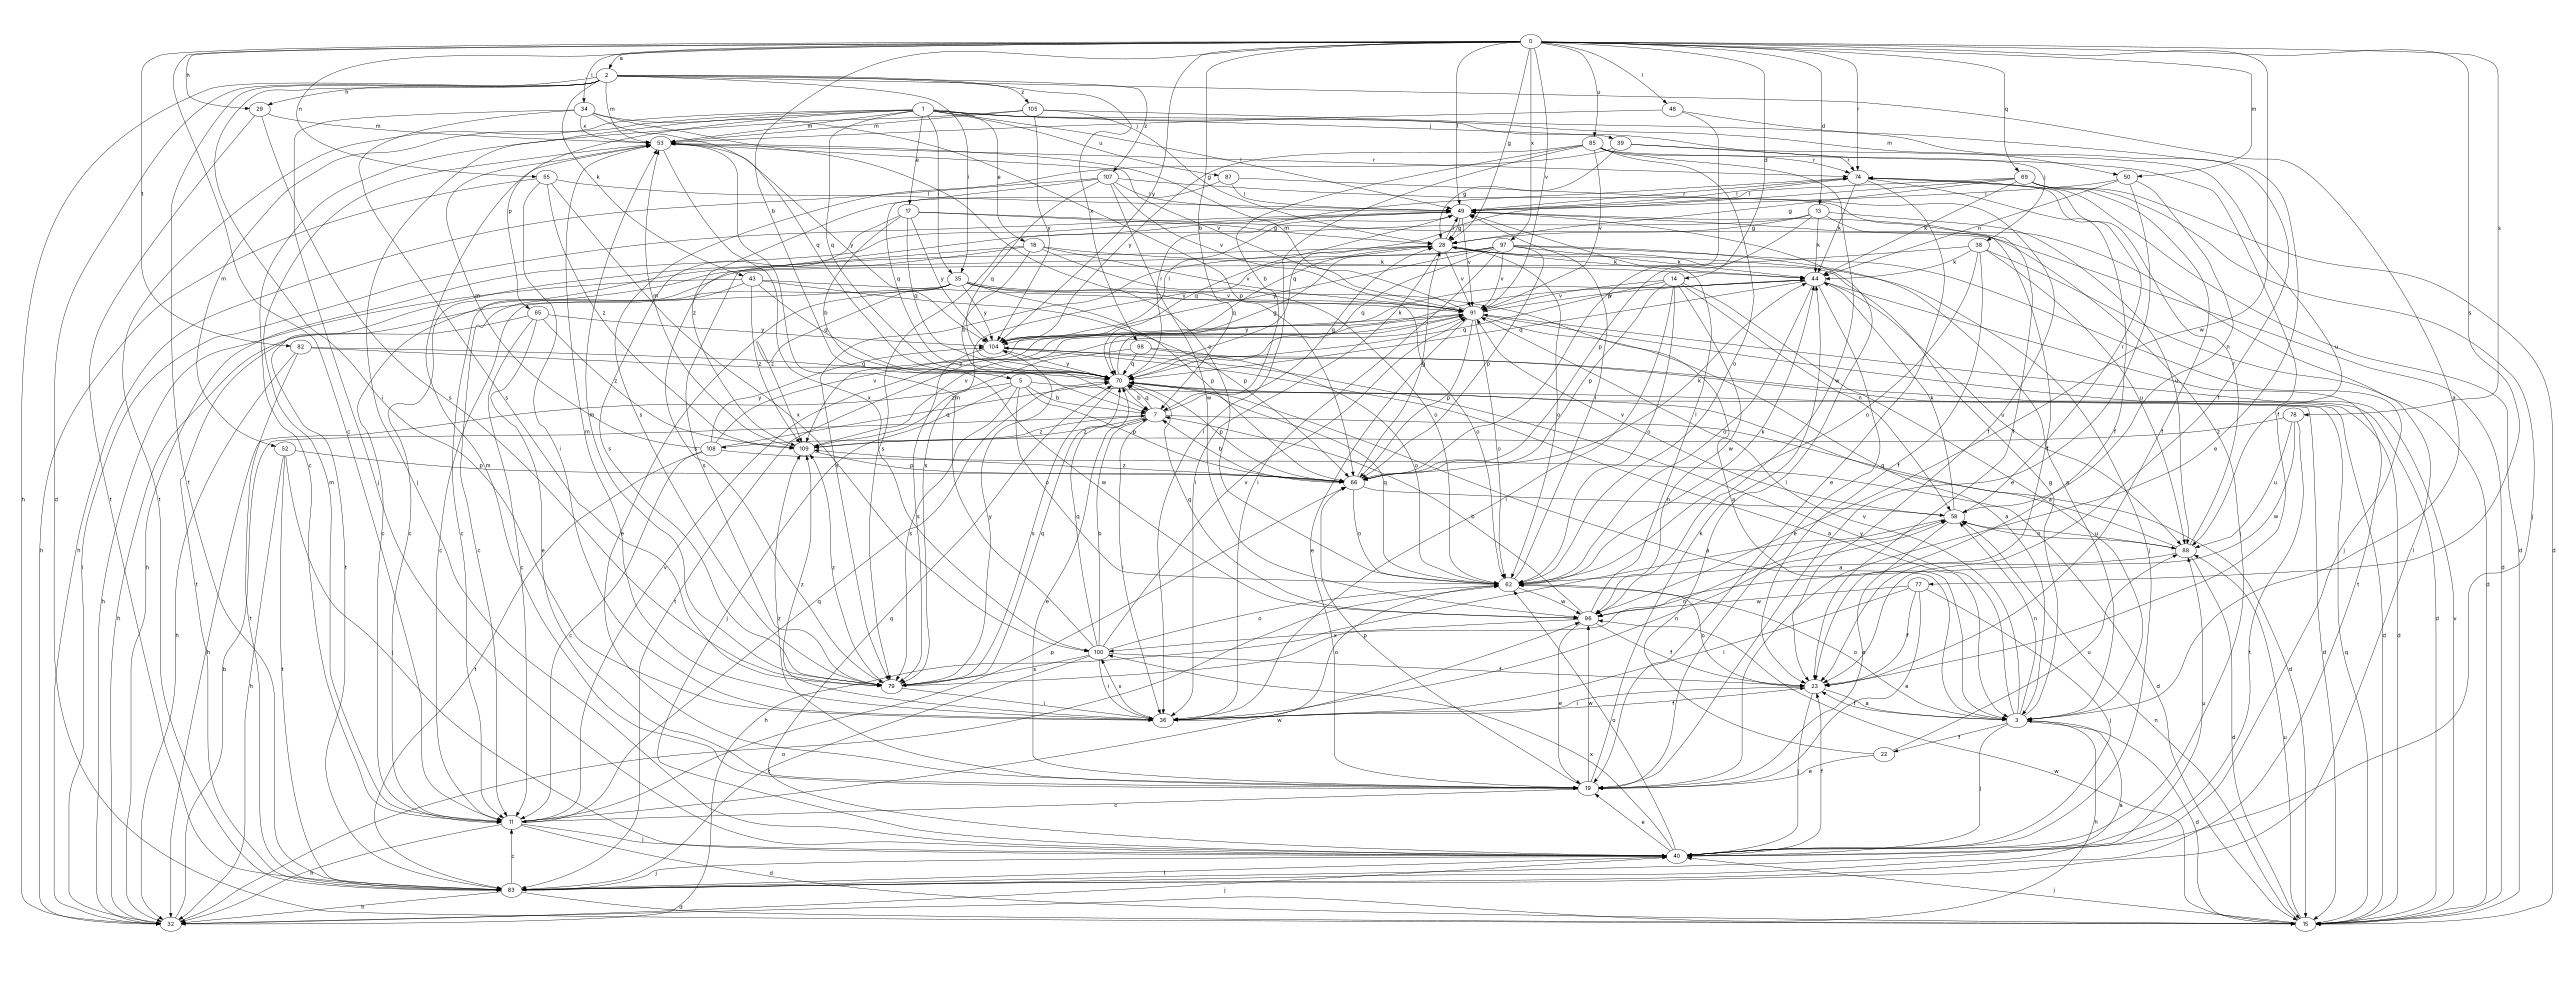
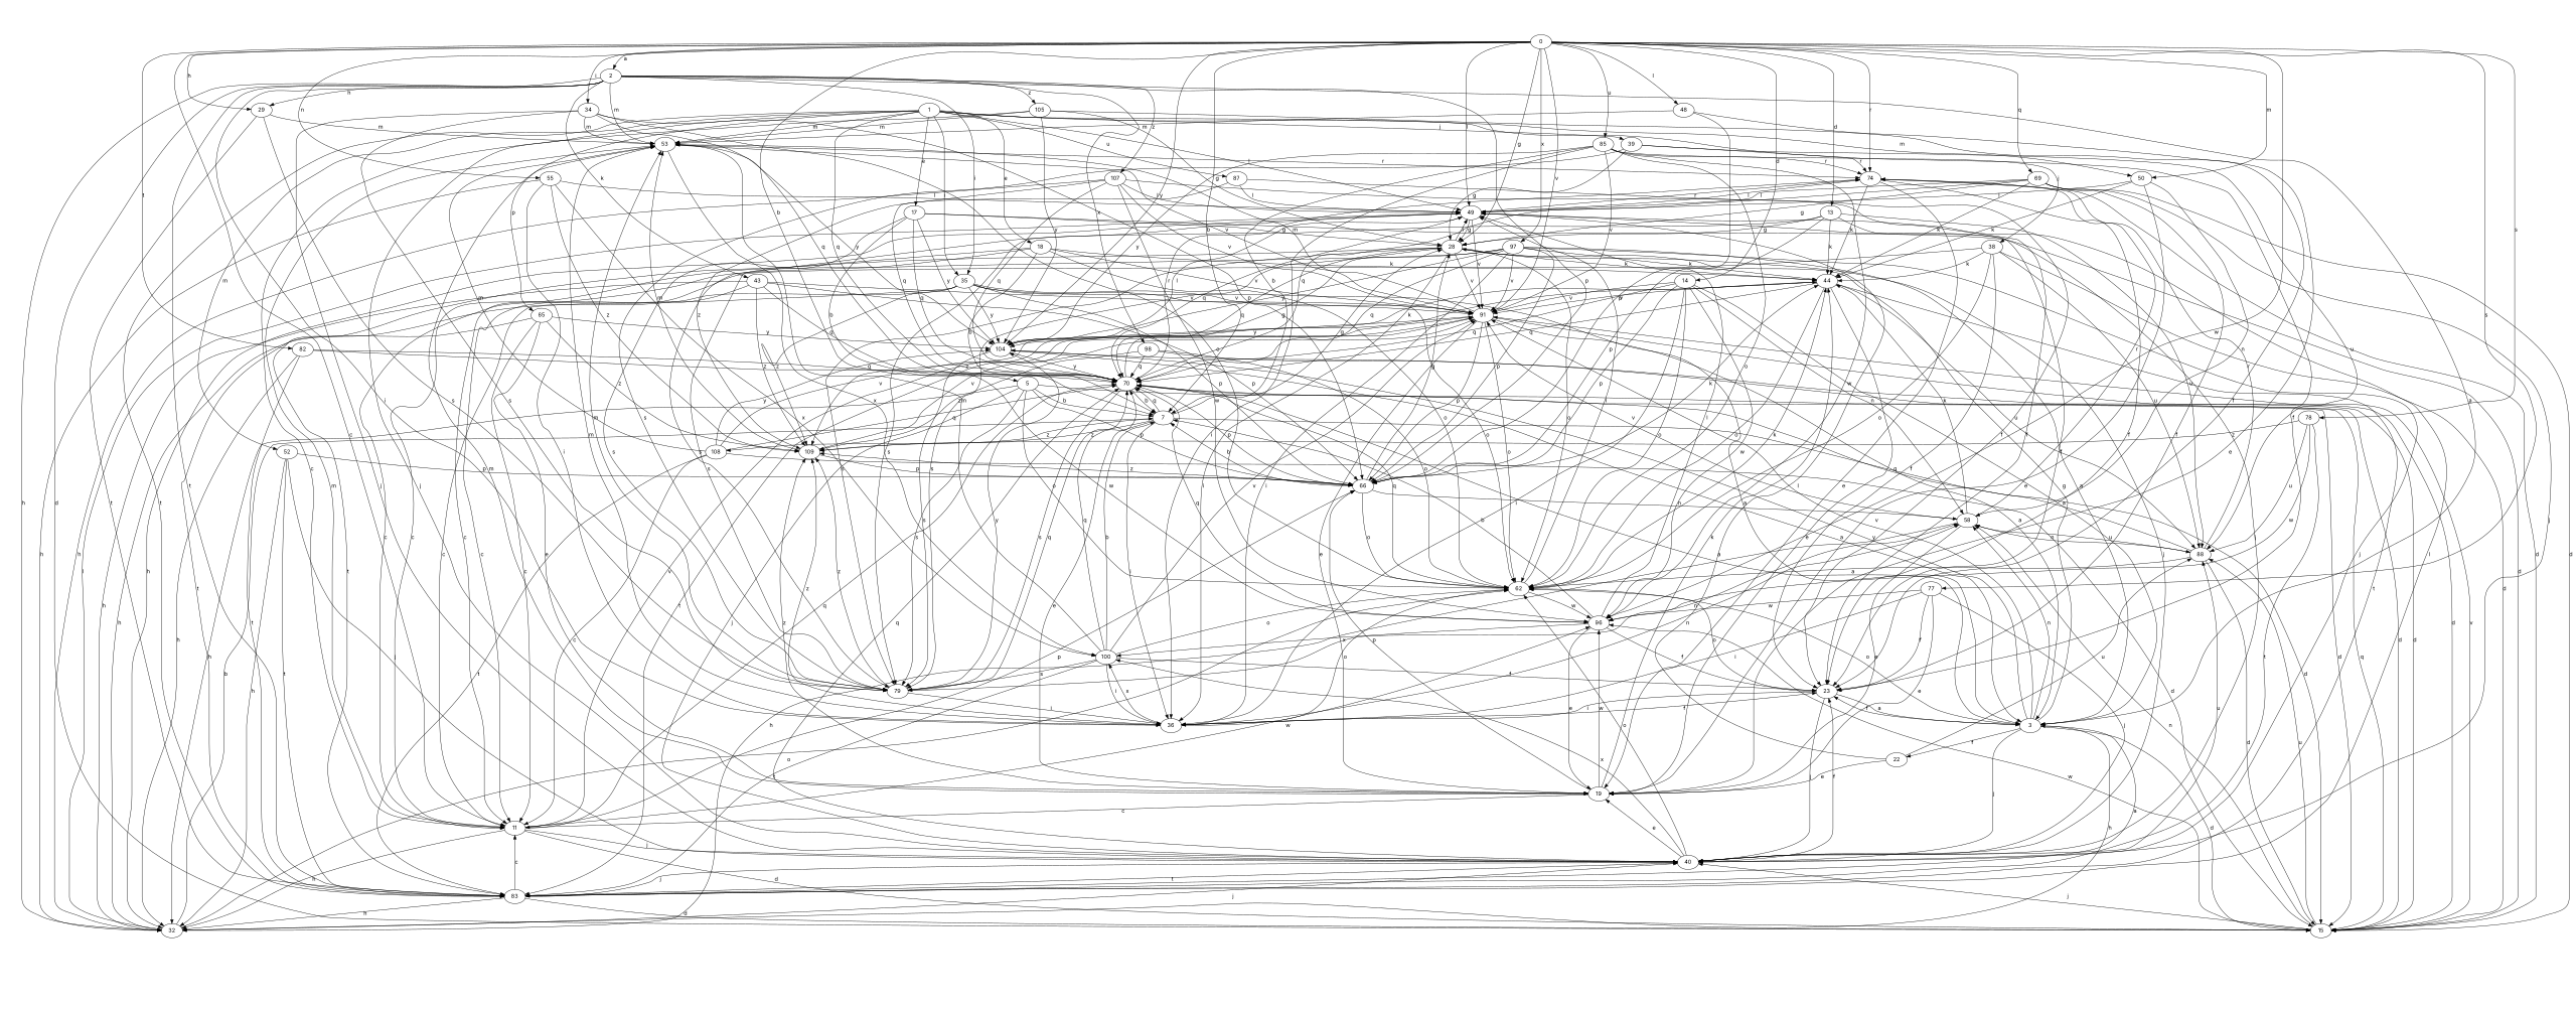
  strict digraph {
    fontname=Inter
    node [fontname=Inter]
    edge [fontname=Inter]
    0
    2
    5
    7
    11
    13
    14
    28
    29
    34
    48
    49
    50
    55
    69
    74
    77
    78
    82
    85
    91
    96
    97
    104
    35
    53
    83
    3
    15
    32
    36
    43
    66
    98
    105
    107
    40
    62
    79
    70
    19
    108
    109
    23
    44
    88
    58
    100
    1
    17
    18
    38
    39
    52
    65
    87
    22
    0 -> 2 [label=a]
    0 -> 5 [label=b]
    0 -> 7 [label=b]
    0 -> 11 [label=c]
    0 -> 13 [label=d]
    0 -> 14 [label=d]
    0 -> 28 [label=g]
    0 -> 29 [label=h]
    0 -> 34 [label=i]
    0 -> 48 [label=l]
    0 -> 49 [label=l]
    0 -> 50 [label=m]
    0 -> 55 [label=n]
    0 -> 69 [label=q]
    0 -> 74 [label=r]
    0 -> 77 [label=s]
    0 -> 78 [label=s]
    0 -> 82 [label=t]
    0 -> 85 [label=u]
    0 -> 91 [label=v]
    0 -> 96 [label=w]
    0 -> 97 [label=x]
    0 -> 104 [label=y]
    2 -> 29 [label=h]
    2 -> 35 [label=i]
    2 -> 53 [label=m]
    2 -> 83 [label=t]
    2 -> 3 [label=a]
    2 -> 15 [label=d]
    2 -> 32 [label=h]
    2 -> 36 [label=i]
    2 -> 43 [label=k]
+   2 -> 66 [label=p]
    2 -> 98 [label=x]
    2 -> 105 [label=z]
    2 -> 107 [label=z]
    5 -> 7 [label=b]
    5 -> 15 [label=d]
    5 -> 32 [label=h]
    5 -> 66 [label=p]
    5 -> 40 [label=j]
    5 -> 62 [label=o]
    5 -> 79 [label=s]
    7 -> 28 [label=g]
    7 -> 15 [label=d]
    7 -> 36 [label=i]
    7 -> 70 [label=q]
    7 -> 19 [label=e]
    7 -> 108 [label=z]
    7 -> 109 [label=z]
    11 -> 91 [label=v]
    11 -> 96 [label=w]
    11 -> 53 [label=m]
    11 -> 15 [label=d]
    11 -> 32 [label=h]
    11 -> 66 [label=p]
    11 -> 40 [label=j]
    11 -> 70 [label=q]
    13 -> 28 [label=g]
    13 -> 66 [label=p]
    13 -> 79 [label=s]
    13 -> 23 [label=f]
    13 -> 44 [label=k]
    13 -> 88 [label=u]
    14 -> 91 [label=v]
    14 -> 96 [label=w]
    14 -> 3 [label=a]
    14 -> 36 [label=i]
    14 -> 66 [label=p]
    14 -> 62 [label=o]
    14 -> 70 [label=q]
    14 -> 58 [label=n]
    28 -> 49 [label=l]
    28 -> 91 [label=v]
    28 -> 83 [label=t]
    28 -> 36 [label=i]
    28 -> 40 [label=j]
    28 -> 62 [label=o]
    28 -> 79 [label=s]
    28 -> 70 [label=q]
    28 -> 44 [label=k]
    29 -> 53 [label=m]
    29 -> 83 [label=t]
    29 -> 79 [label=s]
-   34 -> 53 [label=x]
+   34 -> 53 [label=m]
    34 -> 66 [label=p]
    34 -> 40 [label=j]
    34 -> 62 [label=o]
    34 -> 79 [label=s]
    34 -> 70 [label=q]
-   48 -> 53 [label=j]
+   48 -> 53 [label=m]
    48 -> 66 [label=p]
    48 -> 19 [label=e]
    49 -> 28 [label=g]
    49 -> 74 [label=r]
    49 -> 91 [label=v]
    49 -> 32 [label=h]
    49 -> 40 [label=j]
    49 -> 79 [label=s]
    49 -> 70 [label=q]
    50 -> 49 [label=l]
    50 -> 19 [label=e]
-   50 -> 44 [label=n]
+   50 -> 44 [label=k]
    50 -> 58 [label=n]
    55 -> 49 [label=l]
    55 -> 32 [label=h]
    55 -> 36 [label=i]
    55 -> 109 [label=z]
    55 -> 100 [label=x]
    69 -> 28 [label=g]
    69 -> 49 [label=l]
    69 -> 15 [label=d]
    69 -> 40 [label=j]
    69 -> 70 [label=q]
    69 -> 23 [label=f]
    69 -> 44 [label=k]
    74 -> 49 [label=l]
    74 -> 15 [label=d]
    74 -> 19 [label=e]
    74 -> 23 [label=f]
    74 -> 44 [label=k]
    77 -> 96 [label=w]
    77 -> 36 [label=i]
    77 -> 40 [label=j]
    77 -> 19 [label=e]
    77 -> 23 [label=f]
    78 -> 96 [label=w]
    78 -> 83 [label=t]
    78 -> 109 [label=z]
    78 -> 88 [label=u]
    82 -> 96 [label=w]
    82 -> 83 [label=t]
    82 -> 32 [label=h]
    82 -> 70 [label=q]
    85 -> 7 [label=b]
    85 -> 74 [label=r]
    85 -> 91 [label=v]
    85 -> 96 [label=w]
    85 -> 104 [label=y]
    85 -> 36 [label=i]
    85 -> 62 [label=o]
    85 -> 23 [label=f]
    91 -> 104 [label=y]
    91 -> 53 [label=m]
    91 -> 83 [label=t]
    91 -> 3 [label=a]
    91 -> 15 [label=d]
    91 -> 66 [label=p]
    91 -> 62 [label=o]
    91 -> 19 [label=e]
    96 -> 7 [label=b]
    96 -> 49 [label=l]
    96 -> 70 [label=q]
    96 -> 19 [label=e]
    96 -> 23 [label=f]
    96 -> 100 [label=x]
    97 -> 11 [label=c]
    97 -> 91 [label=v]
    97 -> 104 [label=y]
    97 -> 3 [label=a]
    97 -> 36 [label=i]
    97 -> 66 [label=p]
    97 -> 40 [label=j]
    97 -> 79 [label=s]
    97 -> 70 [label=q]
    97 -> 44 [label=k]
    104 -> 49 [label=l]
    104 -> 3 [label=a]
    104 -> 15 [label=d]
    104 -> 79 [label=s]
    104 -> 70 [label=y]
    104 -> 44 [label=k]
    35 -> 11 [label=c]
    35 -> 91 [label=v]
    35 -> 104 [label=y]
    35 -> 83 [label=t]
    35 -> 3 [label=a]
    35 -> 66 [label=p]
    35 -> 62 [label=o]
-   35 -> 19 [label=e]
    35 -> 109 [label=z]
    53 -> 74 [label=r]
    53 -> 91 [label=v]
    53 -> 104 [label=y]
    53 -> 100 [label=x]
    83 -> 11 [label=c]
    83 -> 49 [label=l]
    83 -> 3 [label=a]
    83 -> 15 [label=d]
    83 -> 32 [label=h]
    83 -> 40 [label=j]
    3 -> 28 [label=g]
    3 -> 91 [label=v]
    3 -> 104 [label=y]
    3 -> 15 [label=d]
    3 -> 32 [label=h]
    3 -> 40 [label=j]
    3 -> 62 [label=o]
    3 -> 23 [label=f]
    3 -> 58 [label=n]
    3 -> 22 [label=f]
    15 -> 91 [label=v]
    15 -> 96 [label=w]
    15 -> 40 [label=j]
    15 -> 70 [label=q]
    15 -> 88 [label=u]
    15 -> 58 [label=n]
    32 -> 7 [label=b]
    32 -> 49 [label=l]
    32 -> 40 [label=j]
    32 -> 62 [label=o]
    36 -> 53 [label=m]
    36 -> 62 [label=o]
    36 -> 109 [label=z]
    36 -> 23 [label=f]
    36 -> 58 [label=n]
    36 -> 100 [label=x]
    43 -> 11 [label=c]
    43 -> 91 [label=v]
    43 -> 32 [label=h]
    43 -> 66 [label=p]
    43 -> 70 [label=q]
    43 -> 109 [label=z]
    66 -> 7 [label=b]
    66 -> 28 [label=g]
    66 -> 62 [label=o]
    66 -> 109 [label=z]
    66 -> 44 [label=k]
    66 -> 58 [label=n]
    98 -> 15 [label=d]
    98 -> 62 [label=o]
    98 -> 70 [label=q]
    98 -> 109 [label=z]
    105 -> 11 [label=c]
    105 -> 28 [label=g]
    105 -> 104 [label=y]
    105 -> 53 [label=m]
    105 -> 23 [label=f]
    107 -> 49 [label=l]
    107 -> 91 [label=v]
    107 -> 96 [label=w]
    107 -> 32 [label=h]
    107 -> 70 [label=q]
    107 -> 109 [label=z]
    107 -> 23 [label=f]
    40 -> 83 [label=t]
    40 -> 62 [label=o]
    40 -> 70 [label=q]
    40 -> 19 [label=e]
    40 -> 23 [label=f]
    40 -> 88 [label=u]
    40 -> 100 [label=x]
    62 -> 49 [label=l]
    62 -> 96 [label=w]
    62 -> 70 [label=q]
    62 -> 44 [label=k]
    79 -> 104 [label=y]
    79 -> 53 [label=m]
    79 -> 36 [label=i]
    79 -> 70 [label=q]
    79 -> 109 [label=z]
    79 -> 58 [label=n]
    70 -> 7 [label=b]
    70 -> 28 [label=g]
    70 -> 74 [label=r]
    70 -> 3 [label=a]
    70 -> 66 [label=p]
    70 -> 79 [label=s]
    19 -> 11 [label=c]
    19 -> 96 [label=w]
    19 -> 53 [label=m]
    19 -> 66 [label=p]
    19 -> 109 [label=z]
    19 -> 44 [label=k]
    108 -> 11 [label=c]
    108 -> 91 [label=v]
    108 -> 104 [label=y]
    108 -> 53 [label=m]
    108 -> 83 [label=t]
    108 -> 15 [label=d]
    108 -> 70 [label=q]
    109 -> 91 [label=v]
    109 -> 53 [label=m]
    109 -> 66 [label=p]
    23 -> 3 [label=a]
    23 -> 36 [label=i]
    23 -> 40 [label=j]
    23 -> 62 [label=o]
    44 -> 91 [label=v]
    44 -> 83 [label=t]
    44 -> 62 [label=o]
    44 -> 70 [label=q]
    44 -> 19 [label=e]
    44 -> 109 [label=z]
    44 -> 88 [label=u]
    88 -> 74 [label=r]
    88 -> 15 [label=d]
    88 -> 62 [label=a]
    88 -> 70 [label=q]
    88 -> 58 [label=n]
    58 -> 74 [label=r]
    58 -> 91 [label=v]
    58 -> 32 [label=h]
    58 -> 19 [label=e]
    58 -> 44 [label=k]
    58 -> 88 [label=u]
    100 -> 7 [label=b]
    100 -> 91 [label=v]
    100 -> 53 [label=m]
    100 -> 83 [label=t]
    100 -> 36 [label=i]
    100 -> 62 [label=o]
    100 -> 79 [label=s]
    100 -> 70 [label=q]
    100 -> 23 [label=f]
    1 -> 49 [label=l]
    1 -> 50 [label=m]
    1 -> 35 [label=i]
    1 -> 53 [label=m]
    1 -> 83 [label=t]
    1 -> 40 [label=j]
    1 -> 70 [label=q]
    1 -> 17 [label=e]
    1 -> 18 [label=e]
    1 -> 38 [label=j]
    1 -> 39 [label=j]
    1 -> 52 [label=m]
    1 -> 65 [label=p]
    1 -> 87 [label=u]
    17 -> 7 [label=b]
    17 -> 28 [label=g]
    17 -> 104 [label=y]
    17 -> 15 [label=d]
    17 -> 79 [label=s]
    17 -> 70 [label=q]
    18 -> 7 [label=b]
    18 -> 11 [label=c]
    18 -> 91 [label=v]
    18 -> 62 [label=o]
    18 -> 79 [label=s]
    18 -> 44 [label=k]
    38 -> 11 [label=c]
    38 -> 15 [label=d]
    38 -> 62 [label=o]
    38 -> 23 [label=f]
    38 -> 44 [label=k]
    38 -> 88 [label=u]
    39 -> 28 [label=g]
    39 -> 74 [label=r]
    39 -> 79 [label=s]
    39 -> 88 [label=u]
    52 -> 83 [label=t]
    52 -> 32 [label=h]
    52 -> 66 [label=p]
    52 -> 40 [label=j]
    65 -> 11 [label=c]
    65 -> 104 [label=y]
    65 -> 32 [label=h]
    65 -> 19 [label=e]
    65 -> 109 [label=z]
    87 -> 49 [label=l]
    87 -> 70 [label=q]
    87 -> 23 [label=f]
    22 -> 49 [label=l]
    22 -> 19 [label=e]
    22 -> 88 [label=u]
  }
